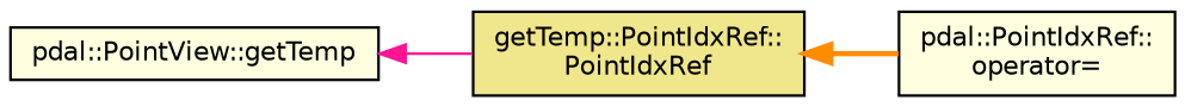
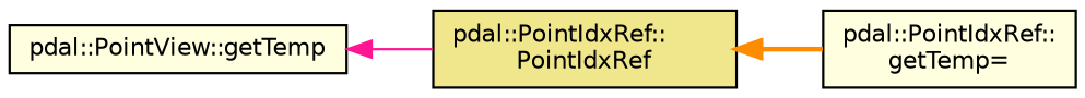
  digraph {
    rankdir=LR
    node [color=black fillcolor=lightyellow fontname=Helvetica fontsize=10 shape=record style=filled]
    edge [dir=back fontname=Helvetica fontsize=10 labelfontname=Helvetica labelfontsize=10]
    n1 [fontcolor=black height=0.2 label="pdal::PointView::getTemp" width=0.4]
-   n2 [fillcolor=khaki height=0.2 label="getTemp::PointIdxRef::\lPointIdxRef" width=0.4]
-   n3 [height=0.2 label="pdal::PointIdxRef::\loperator=" width=0.4]
+   n2 [fillcolor=khaki height=0.2 label="pdal::PointIdxRef::\lPointIdxRef" width=0.4]
+   n3 [height=0.2 label="pdal::PointIdxRef::\lgetTemp=" width=0.4]
    n1 -> n2 [color=deeppink style=solid]
    n2 -> n3 [color=darkorange style=bold]
  }
